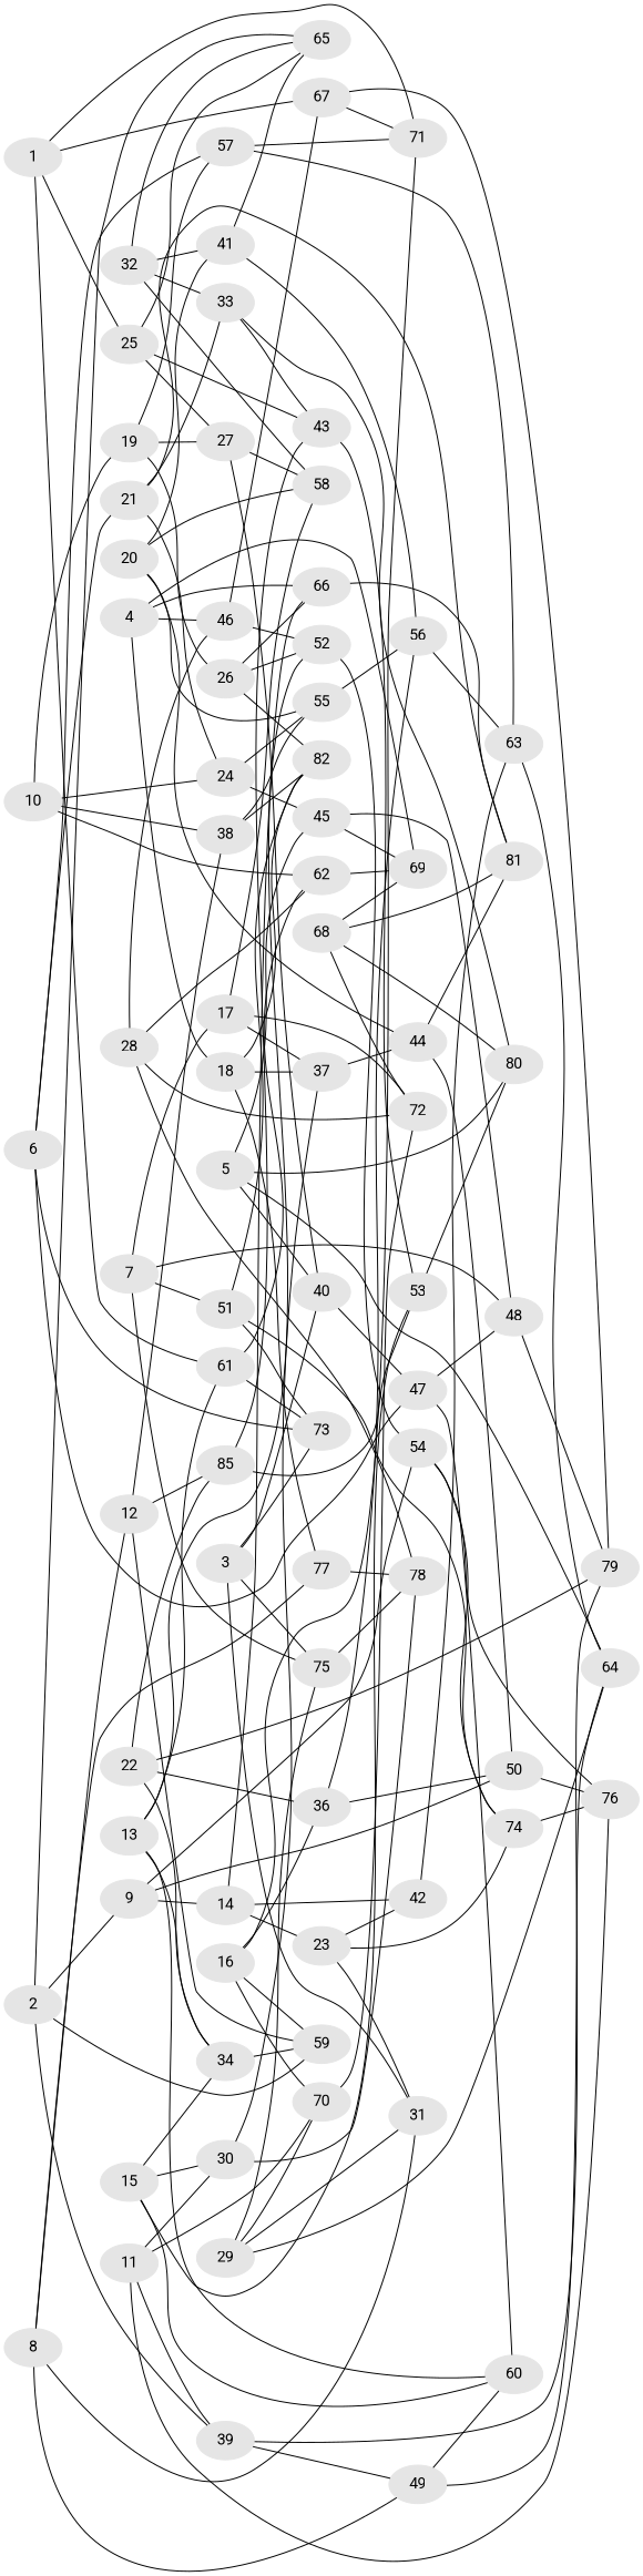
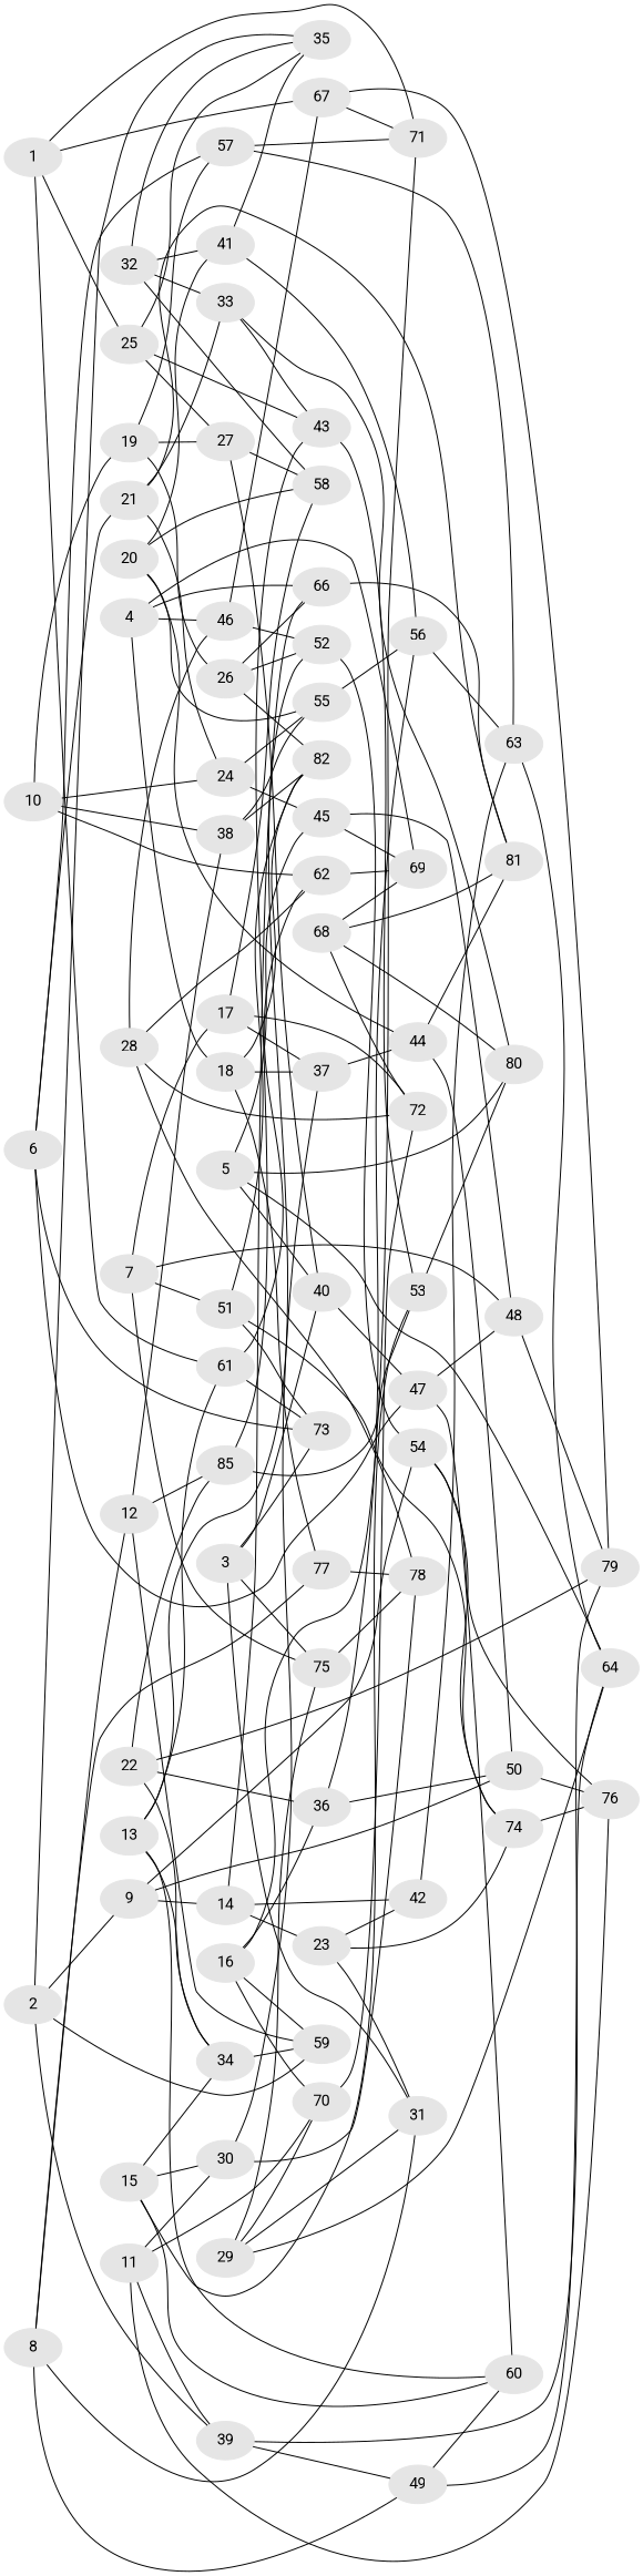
  graph {
    fontname=Roboto
    rankdir=LR
    node [color=gray90 fontname=Roboto style=filled]
    edge [fontname=Roboto]
    1
    25
    61
    67
    71
-   65
+   65 [label=35]
    27
    43
    73
    62
    79
    2
    9
    39
    59
    14
    50
    54
    49
    3
    31
    40
    75
    47
    78
    4
    18
    46
    66
    69
    77
    37
    82
    52
    81
    5
    45
    64
    80
    48
    6
    21
    57
    24
    33
    60
    63
    7
    17
    51
    58
    72
    74
    8
    12
    38
    n57 [label=85]
    23
    42
    76
    10
    19
    26
    55
    11
    30
    70
    53
    13
    34
    15
    16
    36
    56
    44
    20
    41
    22
    28
    29
    32
    68
    1 -- 25
    1 -- 61
    1 -- 67
    1 -- 71
    25 -- 65
    25 -- 27
    25 -- 43
    61 -- 73
    61 -- 62
    67 -- 71
    67 -- 79
    27 -- 40
    27 -- 58
    43 -- 53
    62 -- 69
    2 -- 65
    2 -- 9
    2 -- 39
    2 -- 59
    9 -- 14
    9 -- 50
    9 -- 54
    39 -- 79
    39 -- 49
    14 -- 66
    14 -- 23
    14 -- 42
    50 -- 76
    54 -- 74
    54 -- 76
    49 -- 64
    49 -- 60
    3 -- 73
    3 -- 31
    3 -- 40
    3 -- 75
    40 -- 47
    75 -- 78
    47 -- 48
    47 -- 60
    4 -- 18
    4 -- 46
    4 -- 66
    4 -- 69
    18 -- 77
    18 -- 37
    18 -- 82
    46 -- 67
    46 -- 52
    66 -- 81
    77 -- 78
    37 -- 44
    52 -- 54
    5 -- 40
    5 -- 45
    5 -- 64
    5 -- 80
    45 -- 69
    45 -- 48
    48 -- 79
    6 -- 73
    6 -- 47
    6 -- 21
    6 -- 57
    21 -- 81
    21 -- 24
    21 -- 33
    57 -- 71
    57 -- 63
    24 -- 45
    24 -- 55
    33 -- 43
    33 -- 80
    63 -- 64
    7 -- 75
    7 -- 48
    7 -- 17
    7 -- 51
    17 -- 37
    17 -- 58
    17 -- 72
    51 -- 73
    51 -- 82
    51 -- 74
    74 -- 76
    8 -- 49
    8 -- 31
    8 -- 77
    8 -- 12
    12 -- 59
    12 -- 38
    12 -- n57
    38 -- 82
    38 -- 55
    n57 -- 43
    n57 -- 53
    23 -- 31
    23 -- 74
    23 -- 42
    42 -- 63
    10 -- 62
    10 -- 24
    10 -- 38
    10 -- 19
    19 -- 27
    19 -- 57
    19 -- 26
    26 -- 66
    26 -- 82
    26 -- 52
    55 -- 56
    11 -- 39
    11 -- 76
    11 -- 30
    11 -- 70
    30 -- 78
    30 -- 37
    70 -- 72
    53 -- 80
    13 -- 61
    13 -- 52
    13 -- 60
    13 -- 34
    34 -- 59
    15 -- 60
    15 -- 30
    15 -- 53
    15 -- 34
    16 -- 71
    16 -- 59
    16 -- 70
    16 -- 36
    36 -- 50
    36 -- 56
    56 -- 63
    44 -- 50
    44 -- 81
    20 -- 58
    20 -- 55
    20 -- 44
    20 -- 41
    41 -- 65
    41 -- 56
    22 -- 79
    22 -- n57
    22 -- 34
    22 -- 36
    28 -- 62
    28 -- 78
    28 -- 46
    28 -- 72
    29 -- 31
    29 -- 75
    29 -- 64
    29 -- 70
    32 -- 65
    32 -- 33
    32 -- 58
    32 -- 41
    68 -- 69
    68 -- 81
    68 -- 80
    68 -- 72
  }
